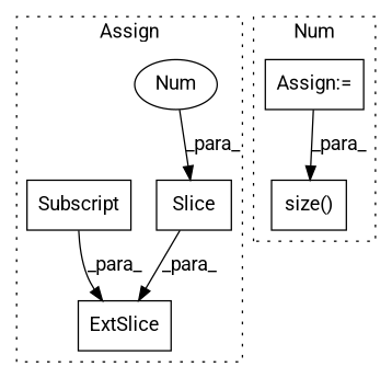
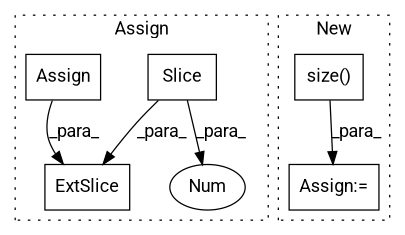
  digraph {
    fontname=Roboto
    node [fontname=Roboto l=1 s=3553 shape=box]
    edge [fontname=Roboto]
    n1 [a=80 label=Slice]
    n2 [a=76 label=Num shape=ellipse]
-   n3 [a=63 l="34,0" label=Subscript s="3544,0"]
+   n3 [a=63 l="34,0" label=Assign s="3544,0"]
    n4 [a=85 l=5 label=ExtSlice s=3544]
    n5 [a=75 l=12 label="size()" s=2536]
    n6 [a=68 l=9 label="Assign:=" s=2527]
    subgraph cluster_1 {
      label=Assign
      style=dotted
      n1
      n2
      n3
      n4
    }
    subgraph cluster_2 {
-     label=Num
+     label=New
      style=dotted
      n5
      n6
    }
    n1 -> n4 [label=_para_]
-   n2 -> n1 [label=_para_]
+   n1 -> n2 [label=_para_]
    n3 -> n4 [label=_para_]
-   n6 -> n5 [label=_para_]
+   n5 -> n6 [label=_para_]
  }
